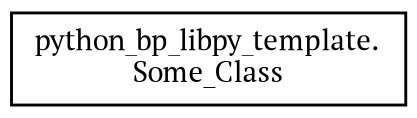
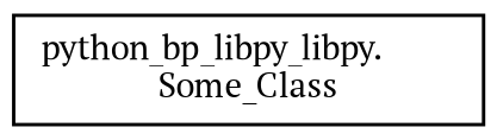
  digraph {
    rankdir=LR
    fontname="PT Serif"
-   n1 [color=black fillcolor=white fontname="PT Serif" fontsize=10 height=0.2 label="python_bp_libpy_template.\lSome_Class" shape=record style=filled width=0.4]
+   n1 [color=black fillcolor=white fontname="PT Serif" fontsize=10 height=0.2 label="python_bp_libpy_libpy.\lSome_Class" shape=record style=filled width=0.4]
  }
